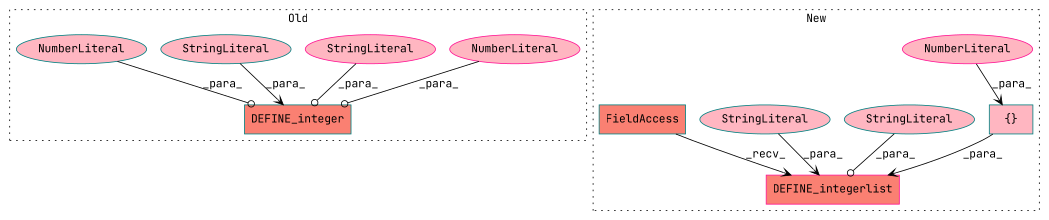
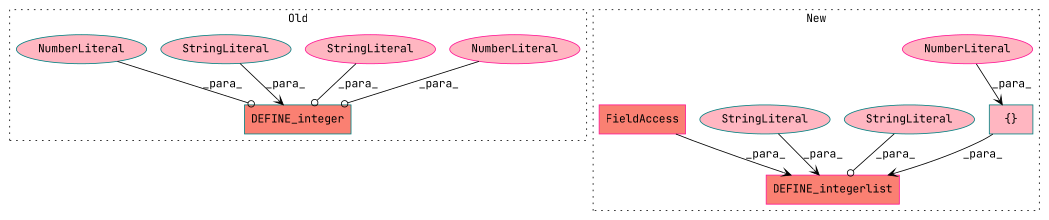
  digraph {
    fontname="JetBrains Mono"
    node [a=45 color=teal fillcolor=lightpink fontname="JetBrains Mono" l=1 shape=ellipse style=filled]
    edge [arrowhead=vee fontname="JetBrains Mono"]
    n1 [a=32 fillcolor=salmon l="15,1" label=DEFINE_integer s="228,342" shape=box]
    n2 [a=34 color=deeppink label=NumberLiteral s=272]
    n3 [color=deeppink l=66 label=StringLiteral s=274]
    n4 [l=28 label=StringLiteral s=243]
    n5 [a=34 label=NumberLiteral s=341]
    n6 [a=4 l="1,1" label="{}" s="348,350" shape=box]
    n7 [a=34 color=deeppink label=NumberLiteral s=349]
    n8 [a=32 color=deeppink fillcolor=salmon l="19,1" label=DEFINE_integerlist s="269,437" shape=box]
    n9 [l=28 label=StringLiteral s=288]
    n10 [l=75 label=StringLiteral s=353]
-   n11 [a=22 fillcolor=salmon l=9 label=FieldAccess s=259 shape=box]
+   n11 [a=22 color=deeppink fillcolor=salmon l=9 label=FieldAccess s=259 shape=box]
    subgraph cluster_1 {
      label=Old
      style=dotted
      n1
      n2
      n3
      n4
      n5
    }
    subgraph cluster_2 {
      label=New
      style=dotted
      n6
      n7
      n8
      n9
      n10
      n11
    }
    n2 -> n1 [arrowhead=odot label=_para_]
    n3 -> n1 [arrowhead=odot label=_para_]
    n4 -> n1 [label=_para_]
    n5 -> n1 [arrowhead=odot label=_para_]
    n6 -> n8 [label=_para_]
    n7 -> n6 [label=_para_]
    n9 -> n8 [arrowhead=odot label=_para_]
    n10 -> n8 [label=_para_]
-   n11 -> n8 [label=_recv_]
+   n11 -> n8 [label=_para_]
  }
